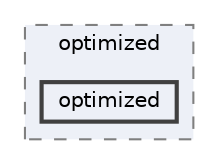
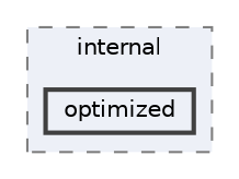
  digraph {
    compound=true
    rankdir=LR
    n1 [color=grey25 fillcolor="#edf0f7" fontname=Helvetica fontsize=10 height=0.2 label=optimized shape=box style="filled,bold" width=0.4]
    subgraph cluster_1 {
      bgcolor="#edf0f7"
      fontname=Helvetica
      fontsize=10
-     label=optimized
+     label=internal
      pencolor=grey50
      style="filled,dashed"
      n1
    }
  }
